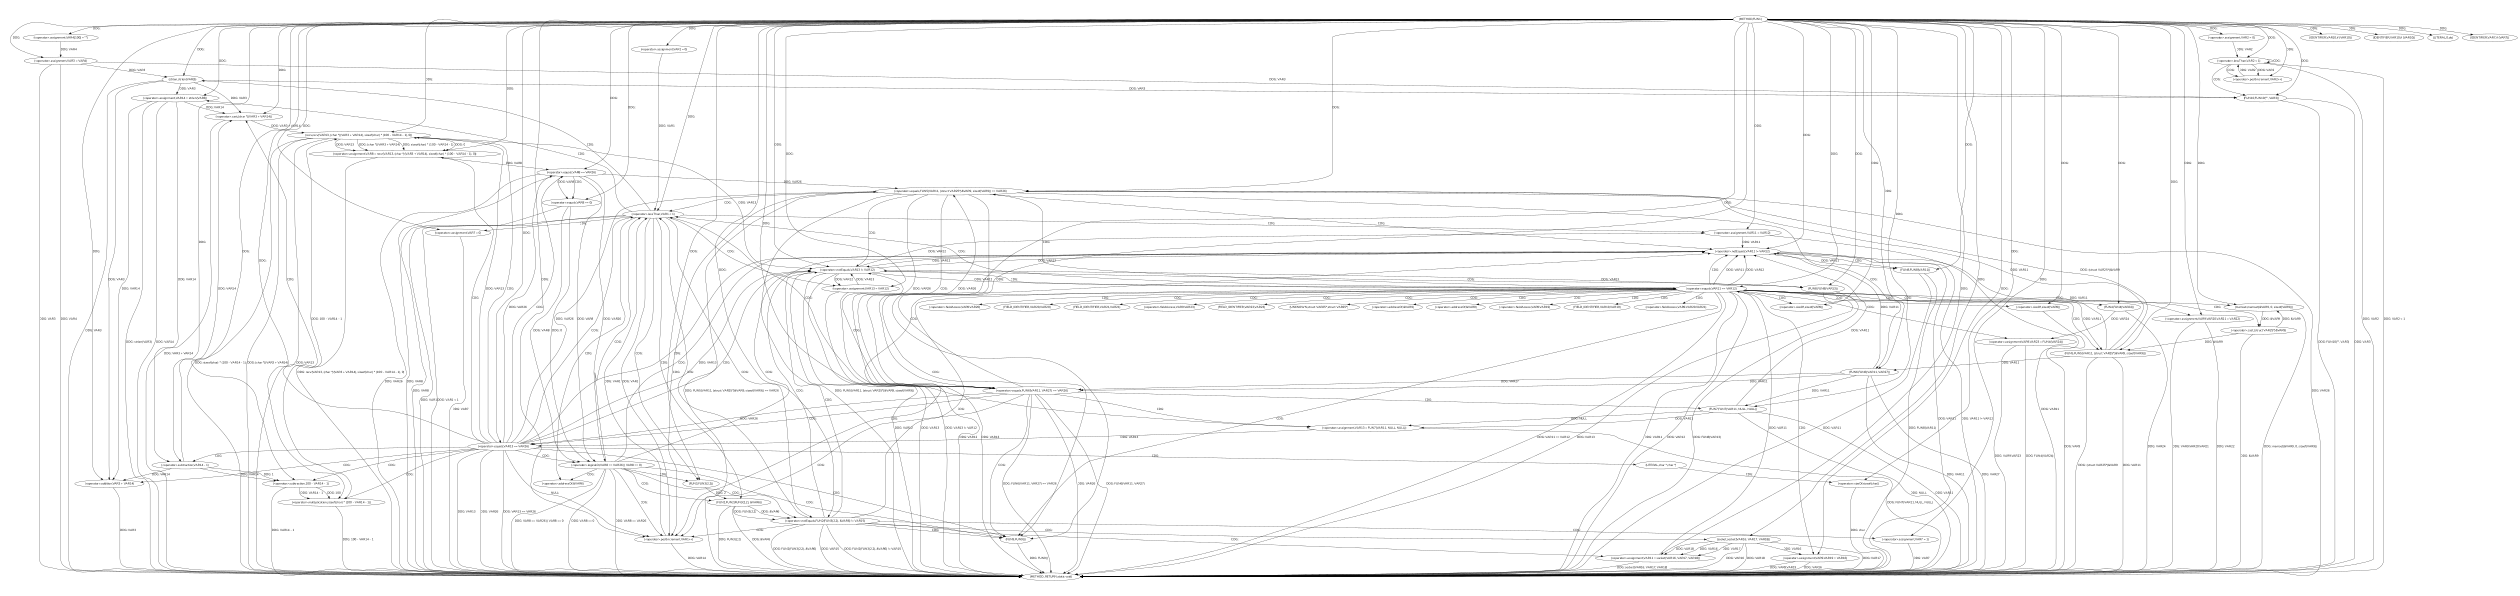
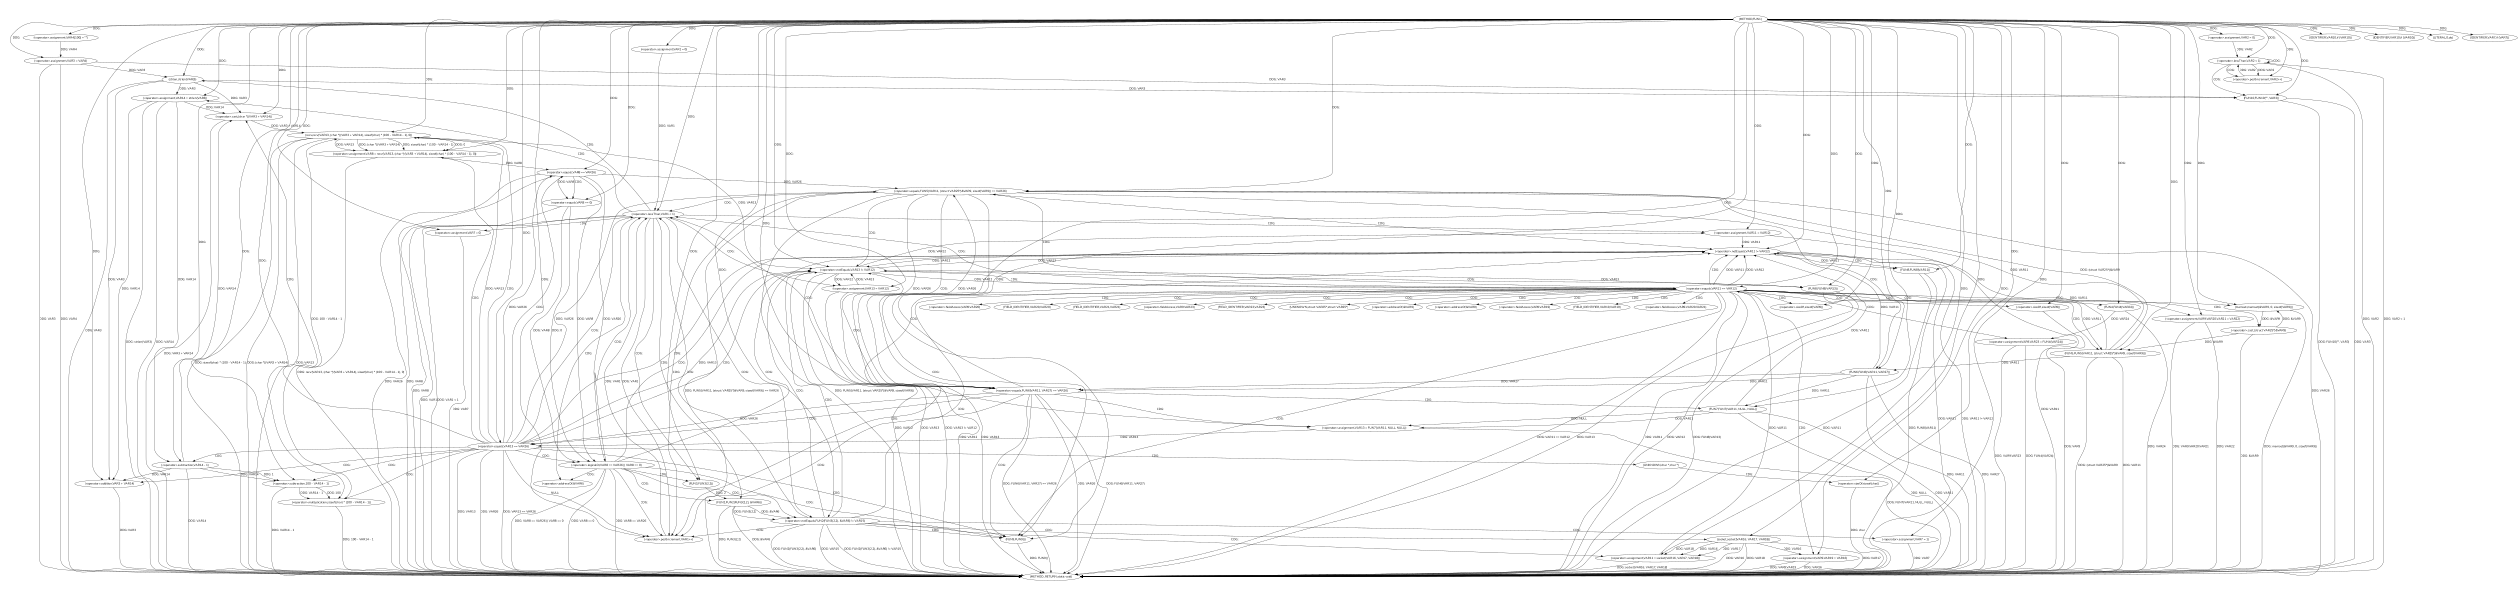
  digraph {
    fontname=Nunito
    node [fontname=Nunito]
    edge [fontname=Nunito]
    n1 [label="(METHOD,FUN1)"]
    n2 [label="(<operator>.assignment,VAR4[100] = \"\")"]
    n3 [label="(<operator>.assignment,VAR3 = VAR4)"]
    n4 [label="(<operator>.assignment,VAR1 = 0)"]
    n5 [label="(<operator>.lessThan,VAR1 < 1)"]
    n6 [label="(<operator>.postIncrement,VAR1++)"]
    n7 [label="(<operator>.assignment,VAR7 = 0)"]
    n8 [label="(<operator>.assignment,VAR11 = VAR12)"]
    n9 [label="(<operator>.assignment,VAR13 = VAR12)"]
    n10 [label="(<operator>.assignment,VAR14 = strlen(VAR3))"]
    n11 [label="(strlen,strlen(VAR3))"]
    n12 [label="(<operator>.notEquals,FUN2(FUN3(2,2), &VAR6) != VAR15)"]
    n13 [label="(FUN3,FUN3(2,2))"]
    n14 [label="(<operator>.assignment,VAR7 = 1)"]
    n15 [label="(<operator>.assignment,VAR11 = socket(VAR16, VAR17, VAR18))"]
    n16 [label="(socket,socket(VAR16, VAR17, VAR18))"]
    n17 [label="(<operator>.equals,VAR11 == VAR12)"]
    n18 [label="(memset,memset(&VAR9, 0, sizeof(VAR9)))"]
    n19 [label="(<operator>.sizeOf,sizeof(VAR9))"]
    n20 [label="(<operator>.assignment,VAR9.VAR19 = VAR16)"]
    n21 [label="(<operator>.assignment,VAR9.VAR20.VAR21 = VAR22)"]
    n22 [label="(FUN4,FUN4(VAR24))"]
    n23 [label="(<operator>.equals,FUN5(VAR11, (struct VAR25*)&VAR9, sizeof(VAR9)) == VAR26)"]
    n24 [label="(FUN5,FUN5(VAR11, (struct VAR25*)&VAR9, sizeof(VAR9)))"]
    n25 [label="(<operator>.sizeOf,sizeof(VAR9))"]
    n26 [label="(<operator>.equals,FUN6(VAR11, VAR27) == VAR26)"]
    n27 [label="(FUN6,FUN6(VAR11, VAR27))"]
    n28 [label="(<operator>.assignment,VAR13 = FUN7(VAR11, NULL, NULL))"]
    n29 [label="(FUN7,FUN7(VAR11, NULL, NULL))"]
    n30 [label="(<operator>.equals,VAR13 == VAR26)"]
    n31 [label="(<operator>.assignment,VAR8 = recv(VAR13, (char *)(VAR3 + VAR14), sizeof(char) * (100 - VAR14 - 1), 0))"]
    n32 [label="(recv,recv(VAR13, (char *)(VAR3 + VAR14), sizeof(char) * (100 - VAR14 - 1), 0))"]
    n33 [label="(<operator>.cast,(char *)(VAR3 + VAR14))"]
    n34 [label="(<operator>.addition,VAR3 + VAR14)"]
    n35 [label="(<operator>.multiplication,sizeof(char) * (100 - VAR14 - 1))"]
    n36 [label="(<operator>.sizeOf,sizeof(char))"]
    n37 [label="(<operator>.subtraction,100 - VAR14 - 1)"]
    n38 [label="(<operator>.subtraction,VAR14 - 1)"]
    n39 [label="(<operator>.equals,VAR8 == VAR26)"]
    n40 [label="(<operator>.equals,VAR8 == 0)"]
    n41 [label="(IDENTIFIER,VAR10,if (VAR10))"]
    n42 [label="(IDENTIFIER,VAR10,if (VAR10))"]
    n43 [label="(LITERAL,0,do)"]
    n44 [label="(<operator>.notEquals,VAR11 != VAR12)"]
    n45 [label="(FUN8,FUN8(VAR11))"]
    n46 [label="(<operator>.notEquals,VAR13 != VAR12)"]
    n47 [label="(FUN8,FUN8(VAR13))"]
    n48 [label="(IDENTIFIER,VAR7,if (VAR7))"]
    n49 [label="(FUN9,FUN9())"]
    n50 [label="(<operator>.assignment,VAR2 = 0)"]
    n51 [label="(<operator>.lessThan,VAR2 < 1)"]
    n52 [label="(<operator>.postIncrement,VAR2++)"]
    n53 [label="(FUN10,FUN10(\"\", VAR3))"]
    n54 [label="(METHOD_RETURN,static void)"]
    n55 [label="(FUN2,FUN2(FUN3(2,2), &VAR6))"]
    n56 [label="(<operator>.addressOf,&VAR6)"]
    n57 [label="(<operator>.assignment,VAR9.VAR23 = FUN4(VAR24))"]
    n58 [label="(<operator>.cast,(struct VAR25*)&VAR9)"]
    n59 [label="(<operator>.addressOf,&VAR9)"]
    n60 [label="(<operator>.fieldAccess,VAR9.VAR19)"]
    n61 [label="(FIELD_IDENTIFIER,VAR19,VAR19)"]
    n62 [label="(<operator>.fieldAccess,VAR9.VAR20.VAR21)"]
    n63 [label="(<operator>.fieldAccess,VAR9.VAR20)"]
    n64 [label="(FIELD_IDENTIFIER,VAR20,VAR20)"]
    n65 [label="(FIELD_IDENTIFIER,VAR21,VAR21)"]
    n66 [label="(<operator>.fieldAccess,VAR9.VAR23)"]
    n67 [label="(FIELD_IDENTIFIER,VAR23,VAR23)"]
    n68 [label="(UNKNOWN,struct VAR25*,struct VAR25*)"]
    n69 [label="(<operator>.addressOf,&VAR9)"]
    n70 [label="(<operator>.logicalOr,VAR8 == VAR26 || VAR8 == 0)"]
-   n71 [label="(LITERAL,char *,char *)"]
+   n71 [label="(UNKNOWN,char *,char *)"]
    n1 -> n2 [label="DDG: "]
    n1 -> n3 [label="DDG: "]
    n1 -> n4 [label="DDG: "]
    n1 -> n5 [label="DDG: "]
    n1 -> n6 [label="DDG: "]
    n1 -> n7 [label="DDG: "]
    n1 -> n8 [label="DDG: "]
    n1 -> n9 [label="DDG: "]
    n1 -> n10 [label="DDG: "]
    n1 -> n11 [label="DDG: "]
    n1 -> n12 [label="DDG: "]
    n1 -> n13 [label="DDG: "]
    n1 -> n14 [label="DDG: "]
    n1 -> n15 [label="DDG: "]
    n1 -> n16 [label="DDG: "]
    n1 -> n17 [label="DDG: "]
    n1 -> n18 [label="DDG: "]
    n1 -> n19 [label="DDG: "]
    n1 -> n20 [label="DDG: "]
    n1 -> n21 [label="DDG: "]
    n1 -> n22 [label="DDG: "]
    n1 -> n23 [label="DDG: "]
    n1 -> n24 [label="DDG: "]
    n1 -> n25 [label="DDG: "]
    n1 -> n26 [label="DDG: "]
    n1 -> n27 [label="DDG: "]
    n1 -> n28 [label="DDG: "]
    n1 -> n29 [label="DDG: "]
    n1 -> n30 [label="DDG: "]
    n1 -> n31 [label="DDG: "]
    n1 -> n32 [label="DDG: "]
    n1 -> n33 [label="DDG: "]
    n1 -> n34 [label="DDG: "]
    n1 -> n35 [label="DDG: "]
    n1 -> n36 [label="DDG: "]
    n1 -> n37 [label="DDG: "]
    n1 -> n38 [label="DDG: "]
    n1 -> n39 [label="DDG: "]
    n1 -> n40 [label="DDG: "]
    n1 -> n41 [label="DDG: "]
    n1 -> n42 [label="DDG: "]
    n1 -> n43 [label="DDG: "]
    n1 -> n44 [label="DDG: "]
    n1 -> n45 [label="DDG: "]
    n1 -> n46 [label="DDG: "]
    n1 -> n47 [label="DDG: "]
    n1 -> n48 [label="DDG: "]
    n1 -> n49 [label="DDG: "]
    n1 -> n50 [label="DDG: "]
    n1 -> n51 [label="DDG: "]
    n1 -> n52 [label="DDG: "]
    n1 -> n53 [label="DDG: "]
    n2 -> n3 [label="DDG: VAR4"]
    n3 -> n11 [label="DDG: VAR3"]
    n3 -> n53 [label="DDG: VAR3"]
    n3 -> n54 [label="DDG: VAR3"]
    n3 -> n54 [label="DDG: VAR4"]
    n4 -> n5 [label="DDG: VAR1"]
    n5 -> n6 [label="DDG: VAR1"]
    n5 -> n7 [label="CDG: "]
    n5 -> n8 [label="CDG: "]
    n5 -> n9 [label="CDG: "]
    n5 -> n10 [label="CDG: "]
    n5 -> n11 [label="CDG: "]
    n5 -> n12 [label="CDG: "]
    n5 -> n13 [label="CDG: "]
    n5 -> n54 [label="DDG: VAR1"]
    n5 -> n54 [label="DDG: VAR1 < 1"]
    n5 -> n55 [label="CDG: "]
    n5 -> n56 [label="CDG: "]
    n6 -> n5 [label="DDG: VAR1"]
    n7 -> n54 [label="DDG: VAR7"]
    n8 -> n44 [label="DDG: VAR11"]
    n8 -> n54 [label="DDG: VAR11"]
    n9 -> n46 [label="DDG: VAR13"]
    n9 -> n54 [label="DDG: VAR12"]
    n9 -> n54 [label="DDG: VAR13"]
    n10 -> n33 [label="DDG: VAR14"]
    n10 -> n34 [label="DDG: VAR14"]
    n10 -> n38 [label="DDG: VAR14"]
    n10 -> n54 [label="DDG: strlen(VAR3)"]
    n10 -> n54 [label="DDG: VAR14"]
    n11 -> n10 [label="DDG: VAR3"]
    n11 -> n33 [label="DDG: VAR3"]
    n11 -> n34 [label="DDG: VAR3"]
    n11 -> n53 [label="DDG: VAR3"]
    n11 -> n54 [label="DDG: VAR3"]
    n12 -> n5 [label="CDG: "]
    n12 -> n6 [label="CDG: "]
    n12 -> n14 [label="CDG: "]
    n12 -> n15 [label="CDG: "]
    n12 -> n16 [label="CDG: "]
    n12 -> n17 [label="CDG: "]
    n12 -> n44 [label="CDG: "]
    n12 -> n46 [label="CDG: "]
    n12 -> n49 [label="CDG: "]
    n12 -> n54 [label="DDG: FUN2(FUN3(2,2), &VAR6)"]
    n12 -> n54 [label="DDG: VAR15"]
    n12 -> n54 [label="DDG: FUN2(FUN3(2,2), &VAR6) != VAR15"]
    n13 -> n55 [label="DDG: 2"]
    n14 -> n54 [label="DDG: VAR7"]
    n15 -> n17 [label="DDG: VAR11"]
    n15 -> n54 [label="DDG: socket(VAR16, VAR17, VAR18)"]
    n16 -> n15 [label="DDG: VAR16"]
    n16 -> n15 [label="DDG: VAR17"]
    n16 -> n15 [label="DDG: VAR18"]
    n16 -> n20 [label="DDG: VAR16"]
    n16 -> n54 [label="DDG: VAR17"]
    n16 -> n54 [label="DDG: VAR16"]
    n16 -> n54 [label="DDG: VAR18"]
    n17 -> n5 [label="CDG: "]
    n17 -> n6 [label="CDG: "]
    n17 -> n18 [label="CDG: "]
    n17 -> n19 [label="CDG: "]
    n17 -> n20 [label="CDG: "]
    n17 -> n21 [label="CDG: "]
    n17 -> n22 [label="CDG: "]
    n17 -> n23 [label="CDG: "]
    n17 -> n24 [label="DDG: VAR11"]
    n17 -> n24 [label="CDG: "]
    n17 -> n25 [label="CDG: "]
    n17 -> n44 [label="DDG: VAR11"]
    n17 -> n44 [label="DDG: VAR12"]
    n17 -> n44 [label="CDG: "]
    n17 -> n46 [label="CDG: "]
    n17 -> n49 [label="CDG: "]
    n17 -> n54 [label="DDG: VAR11"]
    n17 -> n54 [label="DDG: VAR12"]
    n17 -> n54 [label="DDG: VAR11 == VAR12"]
    n17 -> n57 [label="CDG: "]
    n17 -> n58 [label="CDG: "]
    n17 -> n59 [label="CDG: "]
    n17 -> n60 [label="CDG: "]
    n17 -> n61 [label="CDG: "]
    n17 -> n62 [label="CDG: "]
    n17 -> n63 [label="CDG: "]
    n17 -> n64 [label="CDG: "]
    n17 -> n65 [label="CDG: "]
    n17 -> n66 [label="CDG: "]
    n17 -> n67 [label="CDG: "]
    n17 -> n68 [label="CDG: "]
    n17 -> n69 [label="CDG: "]
    n18 -> n54 [label="DDG: memset(&VAR9, 0, sizeof(VAR9))"]
    n18 -> n58 [label="DDG: &VAR9"]
    n20 -> n54 [label="DDG: VAR9.VAR19"]
    n20 -> n54 [label="DDG: VAR16"]
    n21 -> n54 [label="DDG: VAR22"]
    n21 -> n54 [label="DDG: VAR9.VAR20.VAR21"]
    n22 -> n54 [label="DDG: VAR24"]
    n22 -> n57 [label="DDG: VAR24"]
    n23 -> n5 [label="CDG: "]
    n23 -> n6 [label="CDG: "]
    n23 -> n26 [label="DDG: VAR26"]
    n23 -> n26 [label="CDG: "]
    n23 -> n27 [label="CDG: "]
    n23 -> n44 [label="CDG: "]
    n23 -> n46 [label="CDG: "]
    n23 -> n49 [label="CDG: "]
    n23 -> n54 [label="DDG: VAR26"]
    n23 -> n54 [label="DDG: FUN5(VAR11, (struct VAR25*)&VAR9, sizeof(VAR9)) == VAR26"]
    n23 -> n54 [label="DDG: FUN5(VAR11, (struct VAR25*)&VAR9, sizeof(VAR9))"]
    n24 -> n23 [label="DDG: VAR11"]
    n24 -> n23 [label="DDG: (struct VAR25*)&VAR9"]
    n24 -> n27 [label="DDG: VAR11"]
    n24 -> n44 [label="DDG: VAR11"]
    n24 -> n54 [label="DDG: (struct VAR25*)&VAR9"]
    n24 -> n54 [label="DDG: VAR11"]
    n25 -> n54 [label="DDG: VAR9"]
    n26 -> n5 [label="CDG: "]
    n26 -> n6 [label="CDG: "]
    n26 -> n23 [label="DDG: VAR26"]
    n26 -> n28 [label="CDG: "]
    n26 -> n29 [label="CDG: "]
    n26 -> n30 [label="DDG: VAR26"]
    n26 -> n30 [label="CDG: "]
    n26 -> n44 [label="CDG: "]
    n26 -> n46 [label="CDG: "]
    n26 -> n49 [label="CDG: "]
    n26 -> n54 [label="DDG: FUN6(VAR11, VAR27) == VAR26"]
    n26 -> n54 [label="DDG: VAR26"]
    n26 -> n54 [label="DDG: FUN6(VAR11, VAR27)"]
    n27 -> n26 [label="DDG: VAR11"]
    n27 -> n26 [label="DDG: VAR27"]
    n27 -> n29 [label="DDG: VAR11"]
    n27 -> n44 [label="DDG: VAR11"]
    n27 -> n54 [label="DDG: VAR11"]
    n27 -> n54 [label="DDG: VAR27"]
    n28 -> n30 [label="DDG: VAR13"]
    n28 -> n54 [label="DDG: FUN7(VAR11, NULL, NULL)"]
    n29 -> n28 [label="DDG: VAR11"]
    n29 -> n28 [label="DDG: NULL"]
    n29 -> n44 [label="DDG: VAR11"]
    n29 -> n54 [label="DDG: NULL"]
    n29 -> n54 [label="DDG: VAR11"]
    n30 -> n5 [label="CDG: "]
    n30 -> n6 [label="NULL: "]
    n30 -> n23 [label="DDG: VAR26"]
    n30 -> n31 [label="CDG: "]
    n30 -> n32 [label="DDG: VAR13"]
    n30 -> n32 [label="CDG: "]
    n30 -> n33 [label="CDG: "]
    n30 -> n34 [label="CDG: "]
    n30 -> n35 [label="CDG: "]
    n30 -> n37 [label="CDG: "]
    n30 -> n38 [label="CDG: "]
    n30 -> n39 [label="DDG: VAR26"]
    n30 -> n39 [label="CDG: "]
    n30 -> n44 [label="CDG: "]
    n30 -> n46 [label="DDG: VAR13"]
    n30 -> n46 [label="CDG: "]
    n30 -> n49 [label="CDG: "]
    n30 -> n54 [label="DDG: VAR13"]
    n30 -> n54 [label="DDG: VAR26"]
    n30 -> n54 [label="DDG: VAR13 == VAR26"]
    n30 -> n70 [label="CDG: "]
    n30 -> n71 [label="CDG: "]
    n31 -> n39 [label="DDG: VAR8"]
    n31 -> n54 [label="DDG: recv(VAR13, (char *)(VAR3 + VAR14), sizeof(char) * (100 - VAR14 - 1), 0)"]
    n32 -> n31 [label="DDG: VAR13"]
    n32 -> n31 [label="DDG: (char *)(VAR3 + VAR14)"]
    n32 -> n31 [label="DDG: sizeof(char) * (100 - VAR14 - 1)"]
    n32 -> n31 [label="DDG: 0"]
    n32 -> n46 [label="DDG: VAR13"]
    n32 -> n54 [label="DDG: (char *)(VAR3 + VAR14)"]
    n32 -> n54 [label="DDG: sizeof(char) * (100 - VAR14 - 1)"]
    n32 -> n54 [label="DDG: VAR13"]
    n33 -> n32 [label="DDG: VAR3 + VAR14"]
    n33 -> n54 [label="DDG: VAR3 + VAR14"]
    n34 -> n54 [label="DDG: VAR3"]
    n35 -> n32 [label="DDG: 100 - VAR14 - 1"]
    n35 -> n54 [label="DDG: 100 - VAR14 - 1"]
    n36 -> n54 [label="DDG: char"]
    n37 -> n35 [label="DDG: 100"]
    n37 -> n35 [label="DDG: VAR14 - 1"]
    n37 -> n54 [label="DDG: VAR14 - 1"]
    n38 -> n33 [label="DDG: VAR14"]
    n38 -> n34 [label="DDG: VAR14"]
    n38 -> n37 [label="DDG: VAR14"]
    n38 -> n37 [label="DDG: 1"]
-   n6 -> n54 [label="DDG: VAR14"]
+   n38 -> n54 [label="DDG: VAR14"]
    n39 -> n23 [label="DDG: VAR26"]
    n39 -> n40 [label="DDG: VAR8"]
    n39 -> n40 [label="CDG: "]
    n39 -> n54 [label="DDG: VAR26"]
    n39 -> n54 [label="DDG: VAR8"]
    n39 -> n70 [label="DDG: VAR8"]
    n39 -> n70 [label="DDG: VAR26"]
    n40 -> n54 [label="DDG: VAR8"]
    n40 -> n70 [label="DDG: VAR8"]
    n40 -> n70 [label="DDG: 0"]
    n44 -> n45 [label="DDG: VAR11"]
    n44 -> n45 [label="CDG: "]
    n44 -> n46 [label="DDG: VAR12"]
    n44 -> n54 [label="DDG: VAR11"]
    n44 -> n54 [label="DDG: VAR11 != VAR12"]
    n45 -> n54 [label="DDG: FUN8(VAR11)"]
    n45 -> n54 [label="DDG: VAR11"]
    n46 -> n8 [label="DDG: VAR12"]
    n46 -> n9 [label="DDG: VAR12"]
    n46 -> n17 [label="DDG: VAR12"]
    n46 -> n44 [label="DDG: VAR12"]
    n46 -> n47 [label="DDG: VAR13"]
    n46 -> n47 [label="CDG: "]
    n46 -> n54 [label="DDG: VAR12"]
    n46 -> n54 [label="DDG: VAR13"]
    n46 -> n54 [label="DDG: VAR13 != VAR12"]
    n47 -> n54 [label="DDG: FUN8(VAR13)"]
    n47 -> n54 [label="DDG: VAR13"]
    n49 -> n54 [label="DDG: FUN9()"]
    n50 -> n51 [label="DDG: VAR2"]
    n51 -> n51 [label="CDG: "]
    n51 -> n52 [label="DDG: VAR2"]
    n51 -> n52 [label="CDG: "]
    n51 -> n53 [label="CDG: "]
    n51 -> n54 [label="DDG: VAR2 < 1"]
    n51 -> n54 [label="DDG: VAR2"]
    n52 -> n51 [label="DDG: VAR2"]
    n53 -> n54 [label="DDG: FUN10(\"\", VAR3)"]
    n53 -> n54 [label="DDG: VAR3"]
    n55 -> n12 [label="DDG: FUN3(2,2)"]
    n55 -> n12 [label="DDG: &VAR6"]
    n55 -> n54 [label="DDG: &VAR6"]
    n55 -> n54 [label="DDG: FUN3(2,2)"]
    n57 -> n54 [label="DDG: FUN4(VAR24)"]
    n57 -> n54 [label="DDG: VAR9.VAR23"]
    n58 -> n18 [label="DDG: &VAR9"]
    n58 -> n24 [label="DDG: &VAR9"]
    n58 -> n54 [label="DDG: &VAR9"]
    n70 -> n5 [label="CDG: "]
    n70 -> n6 [label="CDG: "]
    n70 -> n12 [label="CDG: "]
    n70 -> n13 [label="CDG: "]
    n70 -> n44 [label="CDG: "]
    n70 -> n46 [label="CDG: "]
    n70 -> n49 [label="CDG: "]
    n70 -> n54 [label="DDG: VAR8 == VAR26 || VAR8 == 0"]
    n70 -> n54 [label="DDG: VAR8 == 0"]
    n70 -> n54 [label="DDG: VAR8 == VAR26"]
    n70 -> n55 [label="CDG: "]
    n70 -> n56 [label="CDG: "]
    n71 -> n36 [label="CDG: "]
  }
